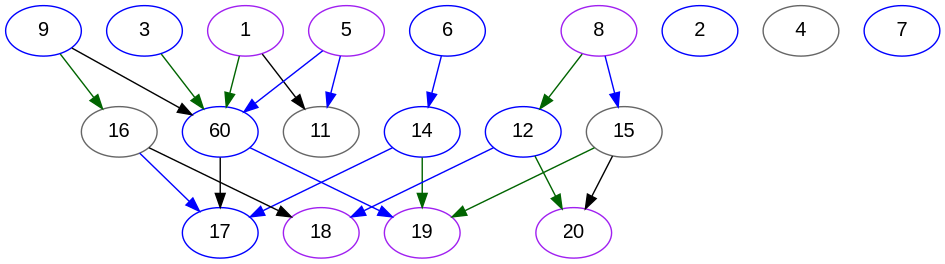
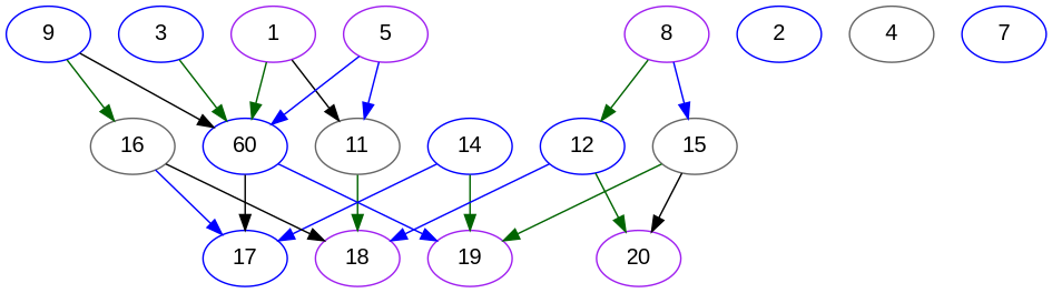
  digraph {
    fontname="Liberation Sans"
    node [alpha=0.16 color=blue fontname="Liberation Sans"]
    edge [color=darkgreen fontname="Liberation Sans"]
    1 [alpha=0.19 color=purple expect_size=49133568]
    n2 [alpha=0.18 expect_size=33955840 label=60]
    11 [alpha=0.14 color=gray40 expect_size=38288384]
    17 [alpha=0.06 expect_size=19937280]
    19 [color=purple expect_size=50904064]
    18 [alpha=0.15 color=purple expect_size=22407168]
    2 [alpha=0.07 expect_size=42852352]
    3 [alpha=0.10 expect_size=28892160]
    4 [color=gray40 expect_size=50977792]
    5 [alpha=0.03 color=purple expect_size=13157376]
-   6 [alpha=0.17 expect_size=35175424]
    14 [alpha=0.04 expect_size=28818432]
    20 [alpha=0.09 color=purple expect_size=24071168]
    7 [alpha=0.01 expect_size=36895744]
    8 [alpha=0.12 color=purple expect_size=16692224]
    12 [expect_size=36012032]
    15 [alpha=0.06 color=gray40 expect_size=18665472]
    9 [alpha=0.09 expect_size=36937728]
    16 [alpha=0.07 color=gray40 expect_size=26108928]
    1 -> n2
    1 -> 11 [color=black]
    n2 -> 17 [color=black]
    n2 -> 19 [color=blue]
+   11 -> 18
    3 -> n2
    5 -> n2 [color=blue]
    5 -> 11 [color=blue]
-   6 -> 14 [color=blue]
    14 -> 17 [color=blue]
    14 -> 19
    8 -> 12
    8 -> 15 [color=blue]
    12 -> 18 [color=blue]
    12 -> 20
    15 -> 19
    15 -> 20 [color=black]
    9 -> n2 [color=black]
    9 -> 16
    16 -> 17 [color=blue]
    16 -> 18 [color=black]
  }
